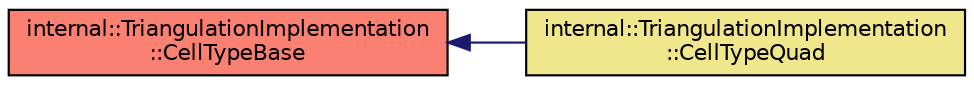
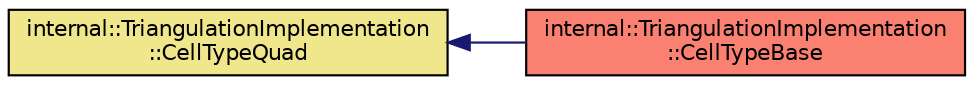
  digraph {
    rankdir=LR
    node [color=black fontname=Helvetica fontsize=10 shape=record style=filled]
    n1 [fillcolor=khaki fontcolor=black height=0.2 label="internal::TriangulationImplementation\l::CellTypeQuad" width=0.4]
    n2 [fillcolor=salmon height=0.2 label="internal::TriangulationImplementation\l::CellTypeBase" width=0.4]
-   n2 -> n1 [color=midnightblue dir=back fontname=Helvetica fontsize=10 labelfontname=Helvetica labelfontsize=10 style=solid]
+   n1 -> n2 [color=midnightblue dir=back fontname=Helvetica fontsize=10 labelfontname=Helvetica labelfontsize=10 style=solid]
  }
